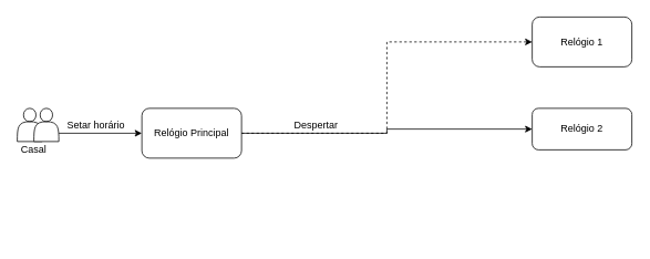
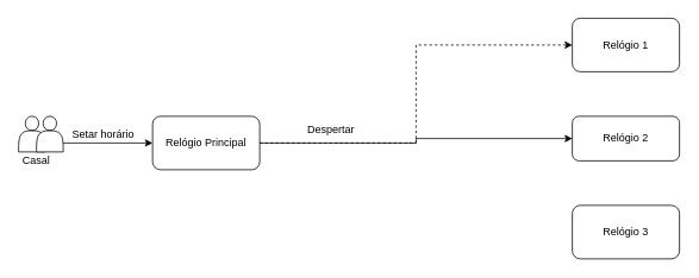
  <mxCell id="0" />
  <mxCell id="1" parent="0" />
  <mxCell id="2" style="edgeStyle=orthogonalEdgeStyle;rounded=0;orthogonalLoop=1;jettySize=auto;html=1;exitX=1;exitY=0.5;exitDx=0;exitDy=0;entryX=0;entryY=0.5;entryDx=0;entryDy=0;" edge="1" parent="1" source="4" target="6"><mxGeometry relative="1" as="geometry" /></mxCell>
  <mxCell id="3" style="edgeStyle=orthogonalEdgeStyle;rounded=0;orthogonalLoop=1;jettySize=auto;html=1;exitX=1;exitY=0.5;exitDx=0;exitDy=0;entryX=0;entryY=0.5;entryDx=0;entryDy=0;dashed=1;" edge="1" parent="1" source="4" target="5"><mxGeometry relative="1" as="geometry" /></mxCell>
  <mxCell id="4" value="Relógio Principal" style="rounded=1;whiteSpace=wrap;html=1;" vertex="1" parent="1"><mxGeometry x="170" y="130" width="120" height="60" as="geometry" /></mxCell>
  <mxCell id="5" value="Relógio 1" style="rounded=1;whiteSpace=wrap;html=1;" vertex="1" parent="1"><mxGeometry x="640" y="20" width="120" height="60" as="geometry" /></mxCell>
  <mxCell id="6" value="Relógio 2" style="rounded=1;whiteSpace=wrap;html=1;" vertex="1" parent="1"><mxGeometry x="640" y="130" width="120" height="50" as="geometry" /></mxCell>
+ <mxCell id="7" value="Relógio 3" style="rounded=1;whiteSpace=wrap;html=1;" vertex="1" parent="1"><mxGeometry x="640" y="230" width="120" height="60" as="geometry" /></mxCell>
  <mxCell id="8" value="" style="shape=actor;whiteSpace=wrap;html=1;" vertex="1" parent="1"><mxGeometry x="20" y="130" width="30" height="40" as="geometry" /></mxCell>
  <mxCell id="9" value="" style="shape=actor;whiteSpace=wrap;html=1;" vertex="1" parent="1"><mxGeometry x="40" y="130" width="30" height="40" as="geometry" /></mxCell>
  <mxCell id="10" value="Casal" style="text;html=1;strokeColor=none;fillColor=none;align=center;verticalAlign=middle;whiteSpace=wrap;rounded=0;" vertex="1" parent="1"><mxGeometry x="20" y="170" width="40" height="20" as="geometry" /></mxCell>
  <mxCell id="11" value="" style="endArrow=classic;html=1;exitX=1;exitY=0.75;exitDx=0;exitDy=0;" edge="1" parent="1" source="9"><mxGeometry width="50" height="50" relative="1" as="geometry"><mxPoint x="340" y="230" as="sourcePoint" /><mxPoint x="170" y="160" as="targetPoint" /></mxGeometry></mxCell>
  <mxCell id="12" value="Setar horário" style="text;html=1;strokeColor=none;align=center;verticalAlign=middle;whiteSpace=wrap;rounded=0;" vertex="1" parent="1"><mxGeometry x="70" y="140" width="90" height="20" as="geometry" /></mxCell>
- <mxCell id="13" value="Despertar" style="text;html=1;strokeColor=none;fillColor=none;align=center;verticalAlign=middle;whiteSpace=wrap;rounded=0;" vertex="1" parent="1"><mxGeometry x="360" y="140" width="40" height="20" as="geometry" /></mxCell>
+ <mxCell id="13" value="Despertar" style="text;html=1;strokeColor=none;fillColor=none;align=center;verticalAlign=middle;whiteSpace=wrap;rounded=0;" vertex="1" parent="1"><mxGeometry x="350" y="135" width="40" height="20" as="geometry" /></mxCell>
